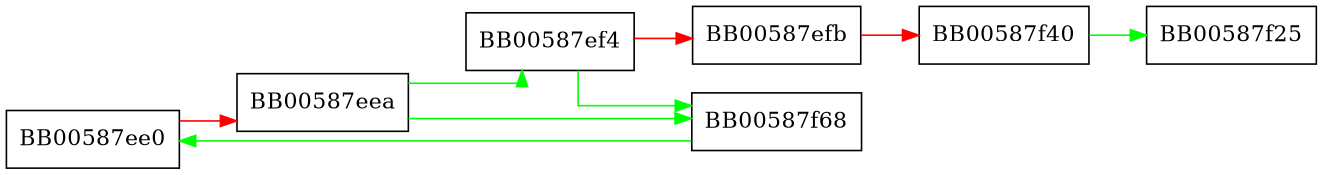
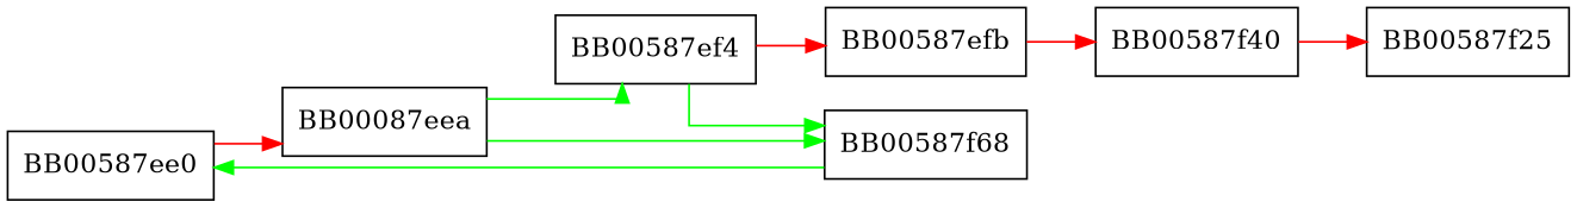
  digraph {
    fontname="DejaVu Serif"
    rankdir=LR
    splines=ortho
    node [fontname="DejaVu Serif" shape=box]
    edge [color=red fontname="DejaVu Serif"]
    BB00587ee0
-   BB00587eea
+   BB00587eea [label=BB00087eea]
    BB00587f68
    BB00587ef4
    BB00587efb
    n6 [label=BB00587f40]
    BB00587f25
    BB00587ee0 -> BB00587eea
    BB00587eea -> BB00587f68 [color=green]
    BB00587eea -> BB00587ef4 [color=green]
    BB00587f68 -> BB00587ee0 [color=green]
    BB00587ef4 -> BB00587f68 [color=green]
    BB00587ef4 -> BB00587efb
    BB00587efb -> n6
-   n6 -> BB00587f25 [color=green]
+   n6 -> BB00587f25
  }
